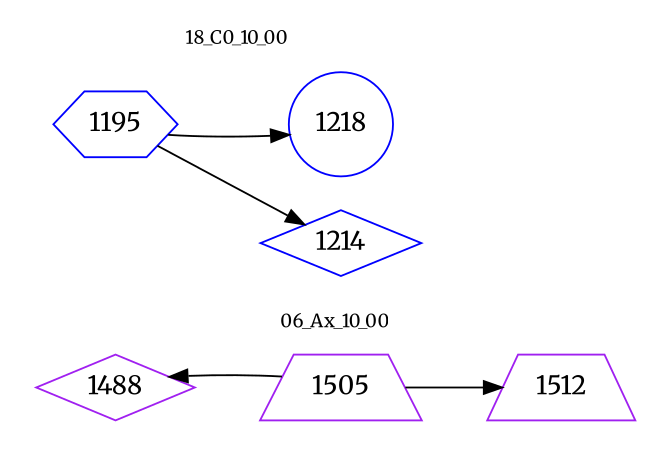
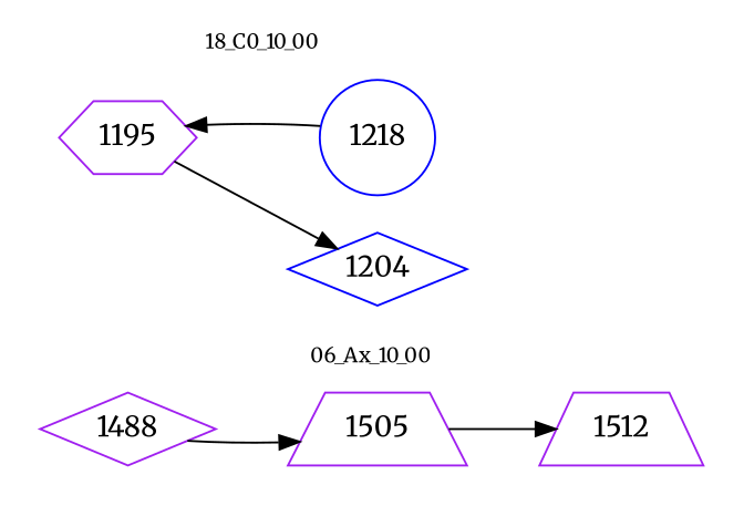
  digraph {
    fontname=Merriweather
    rankdir=LR
    node [color=purple fontname=Merriweather shape=diamond]
    edge [color=black fontname=Merriweather]
    n1 [label=1488]
    n2 [label=1505 shape=trapezium]
    n3 [label=1512 shape=trapezium]
-   n4 [color=blue label=1195 shape=hexagon]
-   n5 [color=blue label=1214]
+   n4 [label=1195 shape=hexagon]
+   n5 [color=blue label=1204]
    n6 [color=blue label=1218 shape=circle]
    subgraph cluster_1 {
      color=white
      fontsize=10
      label="06_Ax_10_00"
      n1
      n2
      n3
    }
    subgraph cluster_2 {
      color=white
      fontsize=10
      label="18_C0_10_00"
      n4
      n5
      n6
    }
-   n2 -> n1
+   n1 -> n2
    n2 -> n3
    n4 -> n5
-   n4 -> n6
+   n6 -> n4
  }
